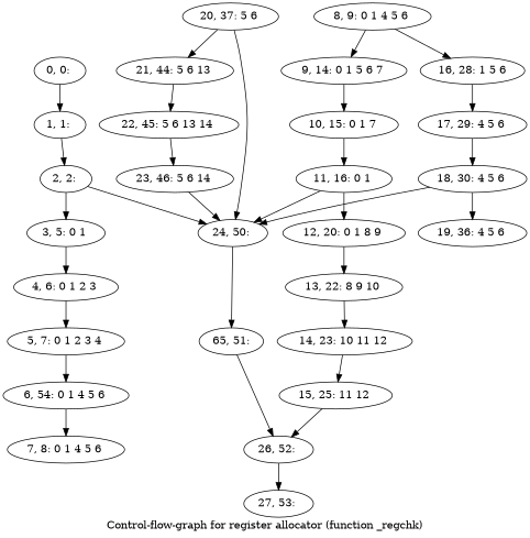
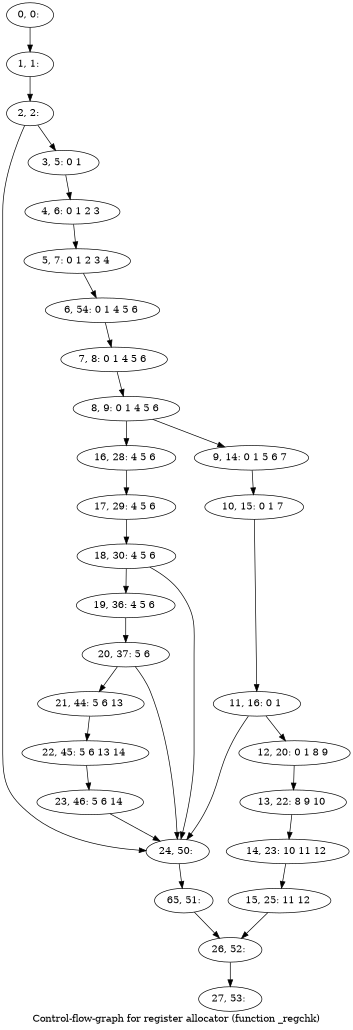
  digraph {
    label="Control-flow-graph for register allocator (function _regchk)"
    n1 [label="0, 0: "]
    n2 [label="1, 1: "]
    n3 [label="2, 2: "]
    n4 [label="3, 5: 0 1 "]
    n5 [label="24, 50: "]
    n6 [label="4, 6: 0 1 2 3 "]
    n7 [label="65, 51:"]
    n8 [label="5, 7: 0 1 2 3 4 "]
    n9 [label="6, 54: 0 1 4 5 6 "]
    n10 [label="7, 8: 0 1 4 5 6 "]
    n11 [label="8, 9: 0 1 4 5 6 "]
    n12 [label="9, 14: 0 1 5 6 7 "]
-   n13 [label="16, 28: 1 5 6"]
+   n13 [label="16, 28: 4 5 6 "]
    n14 [label="10, 15: 0 1 7 "]
    n15 [label="17, 29: 4 5 6 "]
    n16 [label="11, 16: 0 1 "]
    n17 [label="12, 20: 0 1 8 9 "]
    n18 [label="13, 22: 8 9 10 "]
    n19 [label="14, 23: 10 11 12 "]
    n20 [label="15, 25: 11 12 "]
    n21 [label="26, 52: "]
    n22 [label="27, 53: "]
    n23 [label="18, 30: 4 5 6 "]
    n24 [label="19, 36: 4 5 6 "]
    n25 [label="20, 37: 5 6 "]
    n26 [label="21, 44: 5 6 13 "]
    n27 [label="22, 45: 5 6 13 14 "]
    n28 [label="23, 46: 5 6 14 "]
    n1 -> n2
    n2 -> n3
    n3 -> n4
    n3 -> n5
    n4 -> n6
    n5 -> n7
    n6 -> n8
    n7 -> n21
    n8 -> n9
    n9 -> n10
+   n10 -> n11
    n11 -> n12
    n11 -> n13
    n12 -> n14
    n13 -> n15
    n14 -> n16
    n15 -> n23
    n16 -> n5
    n16 -> n17
    n17 -> n18
    n18 -> n19
    n19 -> n20
    n20 -> n21
    n21 -> n22
    n23 -> n5
    n23 -> n24
+   n24 -> n25
    n25 -> n5
    n25 -> n26
    n26 -> n27
    n27 -> n28
    n28 -> n5
  }
